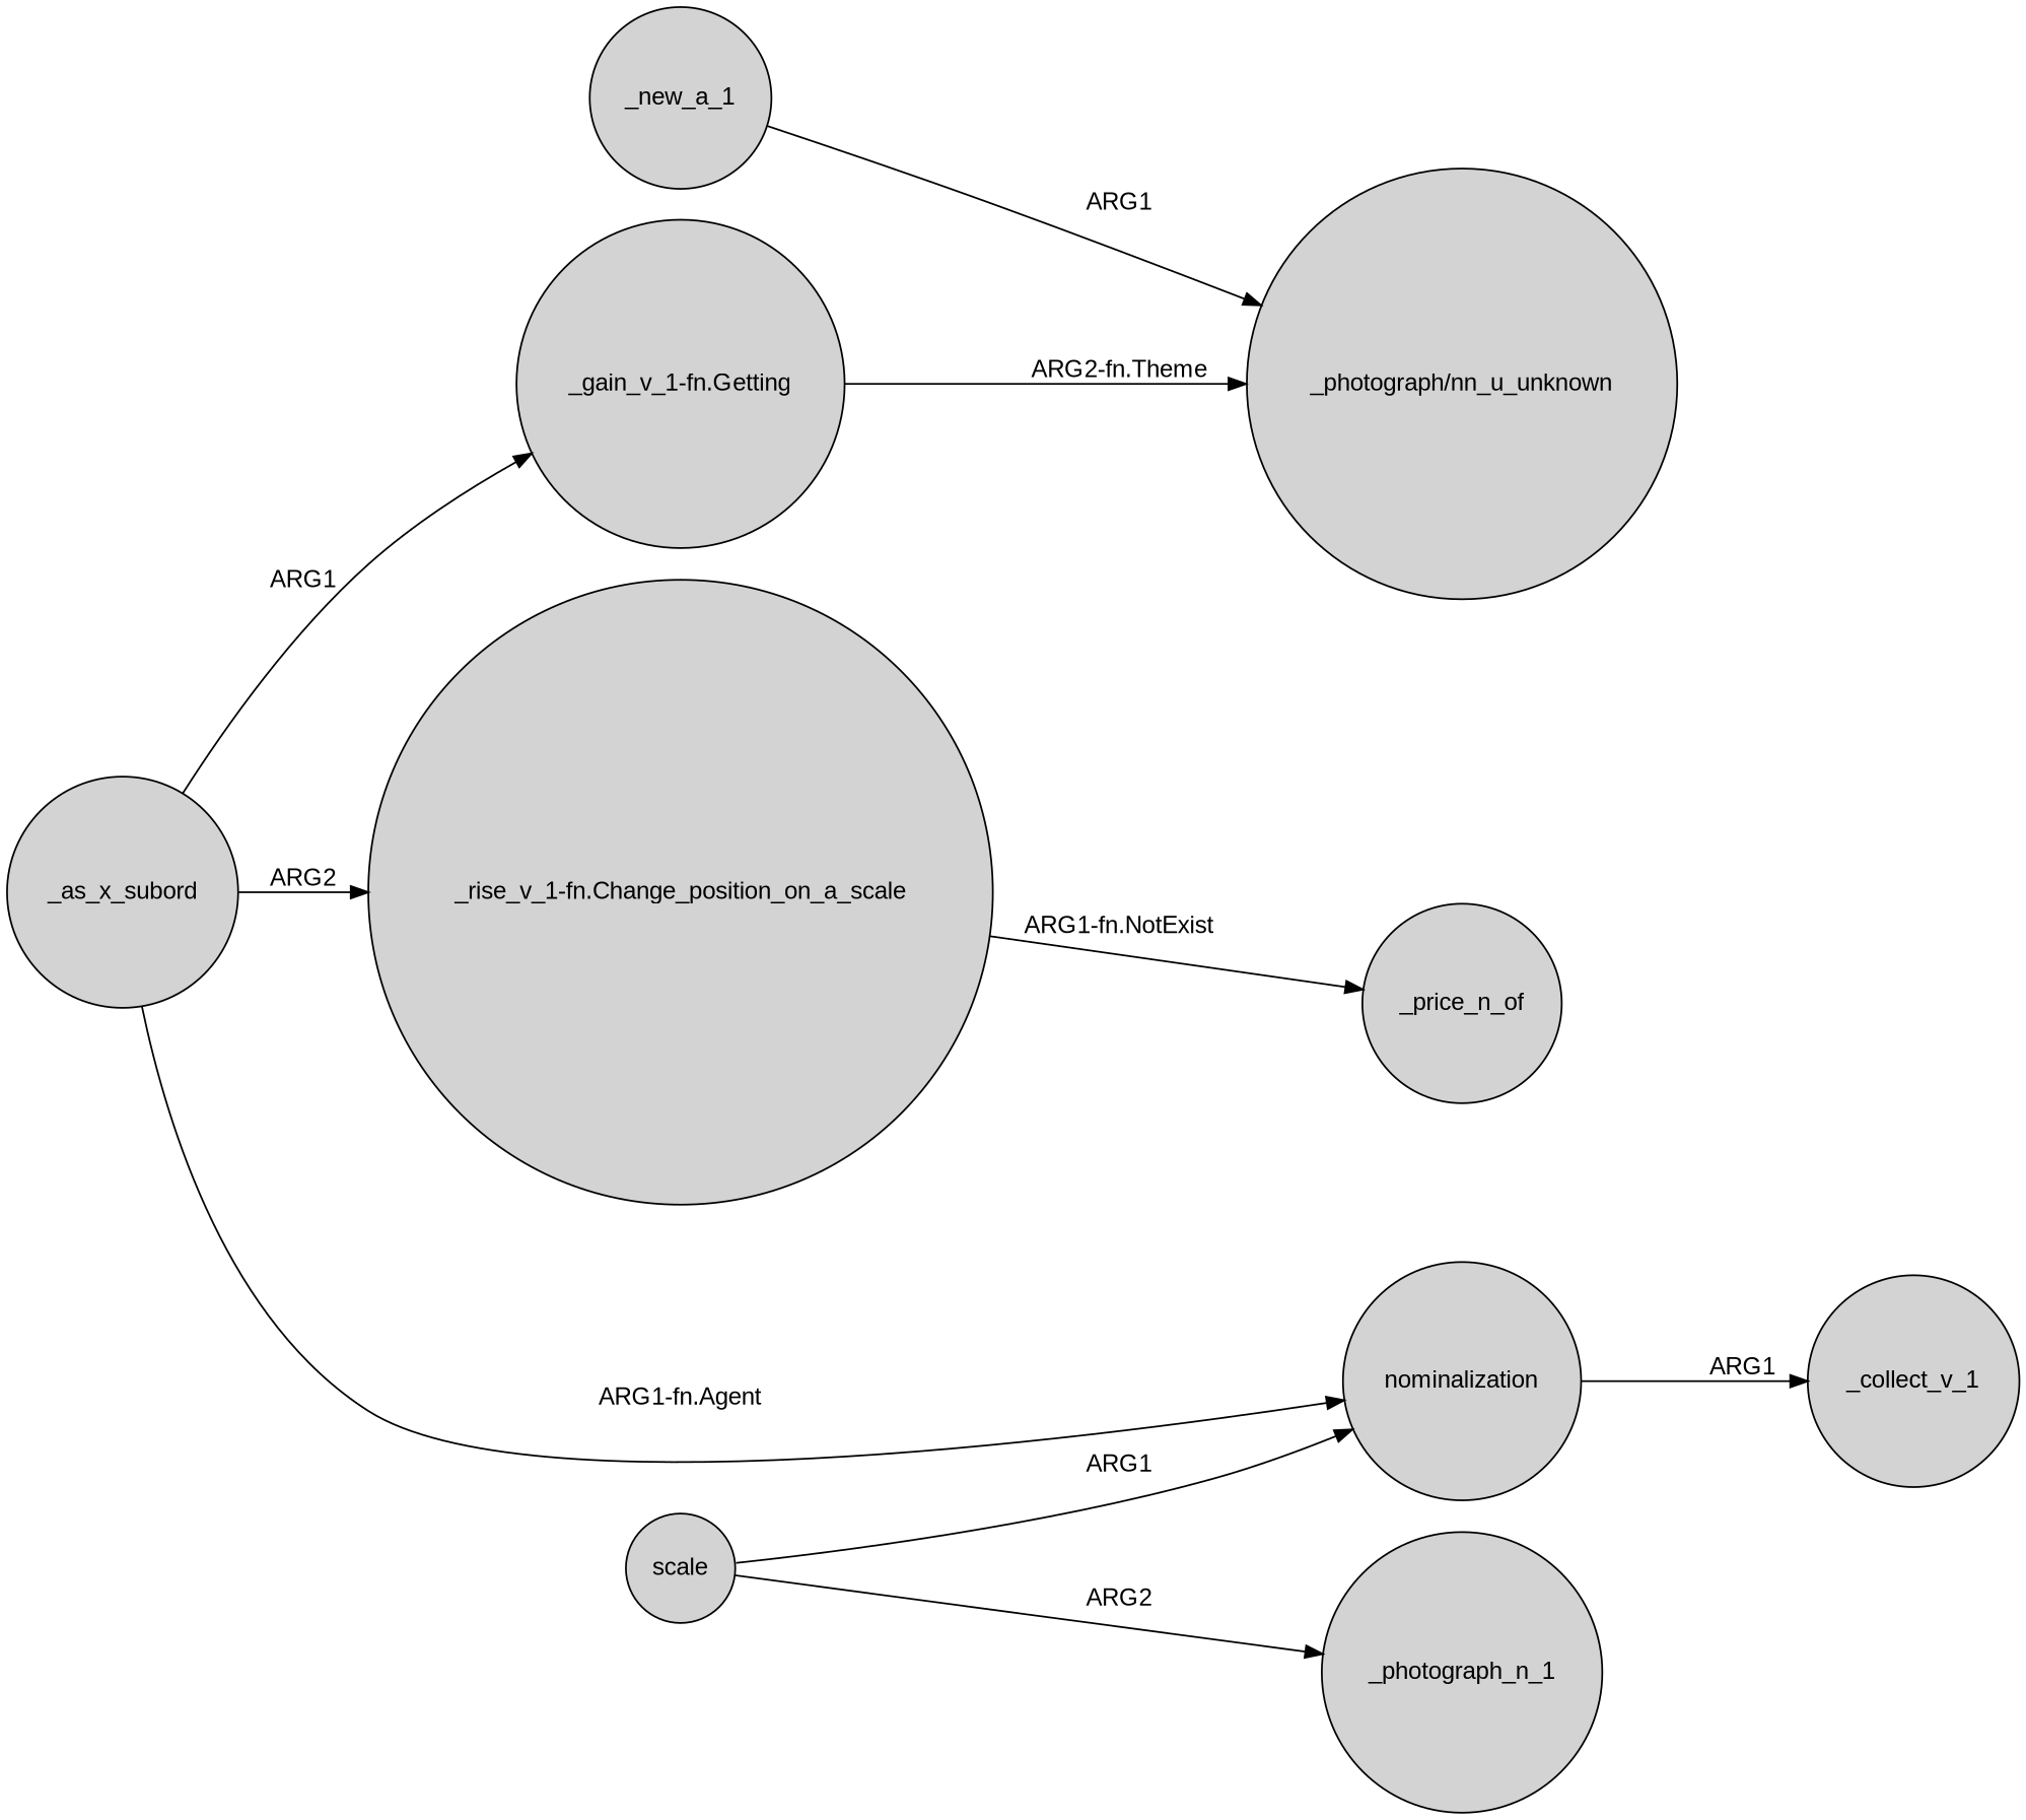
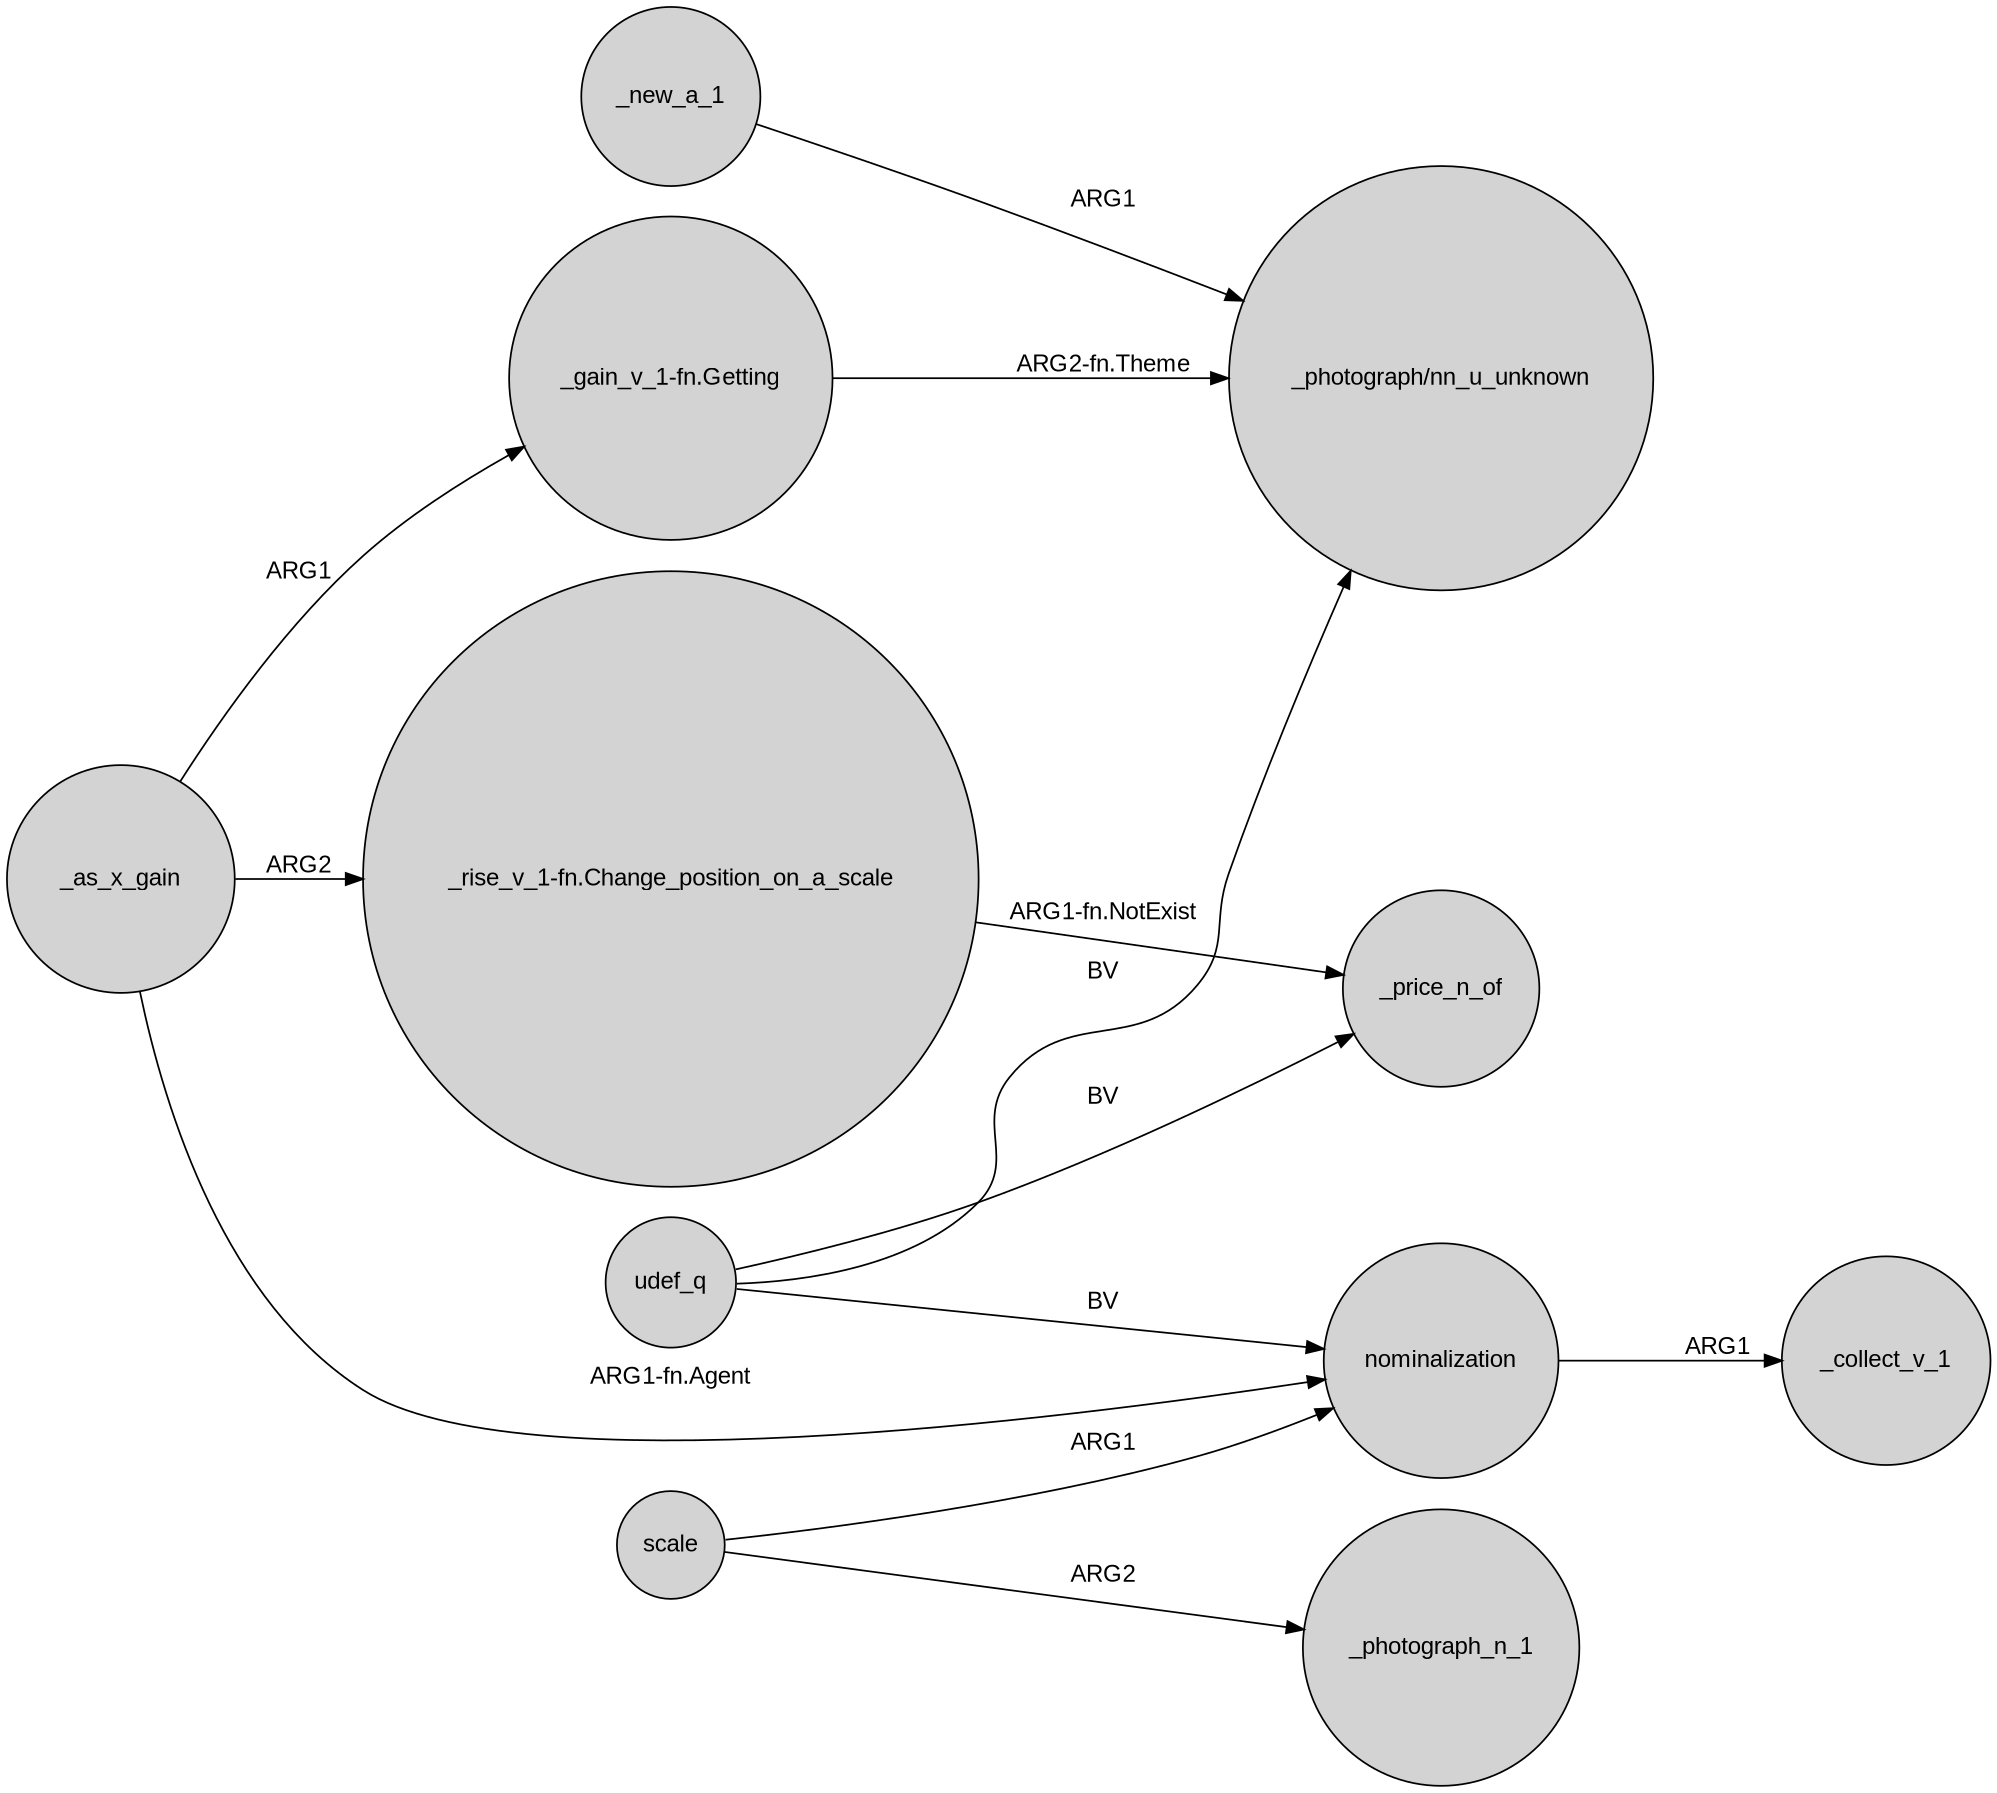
  digraph {
    fontname="Liberation Sans"
    rankdir=LR
    node [fontname="Liberation Sans" shape=circle style=filled]
    edge [fontname="Liberation Sans"]
    n1 [label="_photograph/nn_u_unknown"]
+   udef_q
    _price_n_of
    nominalization
    _collect_v_1
    _new_a_1
    n7 [label=scale]
    _photograph_n_1
    "_gain_v_1-fn.Getting"
-   _as_x_subord
+   _as_x_subord [label=_as_x_gain]
    "_rise_v_1-fn.Change_position_on_a_scale"
+   udef_q -> n1 [label=BV]
+   udef_q -> _price_n_of [label=BV]
+   udef_q -> nominalization [label=BV]
    nominalization -> _collect_v_1 [label=ARG1]
    _new_a_1 -> n1 [label=ARG1]
    n7 -> nominalization [label=ARG1]
    n7 -> _photograph_n_1 [label=ARG2]
    "_gain_v_1-fn.Getting" -> n1 [label="ARG2-fn.Theme"]
    _as_x_subord -> nominalization [label="ARG1-fn.Agent"]
    _as_x_subord -> "_gain_v_1-fn.Getting" [label=ARG1]
    _as_x_subord -> "_rise_v_1-fn.Change_position_on_a_scale" [label=ARG2]
    "_rise_v_1-fn.Change_position_on_a_scale" -> _price_n_of [label="ARG1-fn.NotExist"]
  }
